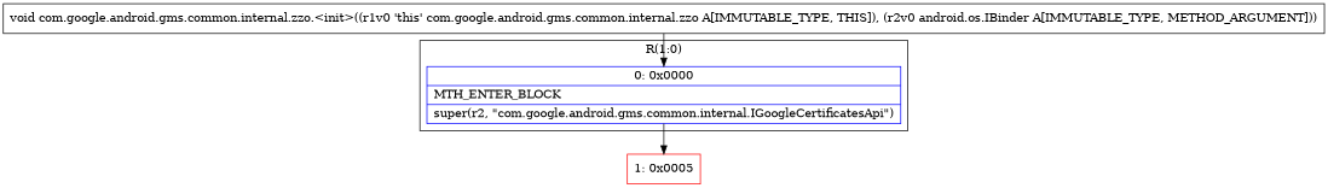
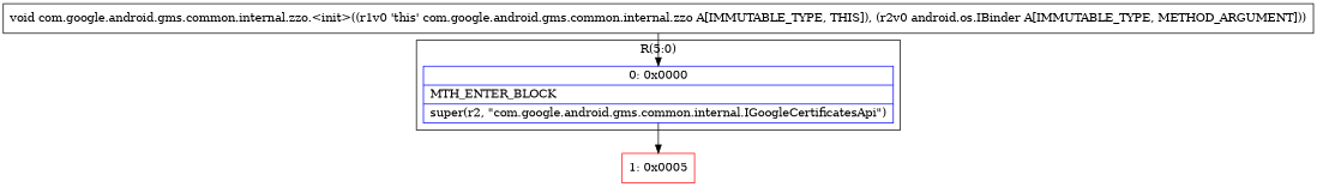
  digraph {
    node [shape=record]
    n1 [color=blue label="{0\:\ 0x0000|MTH_ENTER_BLOCK\l|super(r2, \"com.google.android.gms.common.internal.IGoogleCertificatesApi\")\l}"]
    n2 [color=red label="{1\:\ 0x0005}"]
    n3 [label="{void com.google.android.gms.common.internal.zzo.\<init\>((r1v0 'this' com.google.android.gms.common.internal.zzo A[IMMUTABLE_TYPE, THIS]), (r2v0 android.os.IBinder A[IMMUTABLE_TYPE, METHOD_ARGUMENT])) }"]
    subgraph cluster_1 {
-     label="R(1:0)"
+     label="R(5:0)"
      n1
    }
    n1 -> n2
    n3 -> n1
  }
